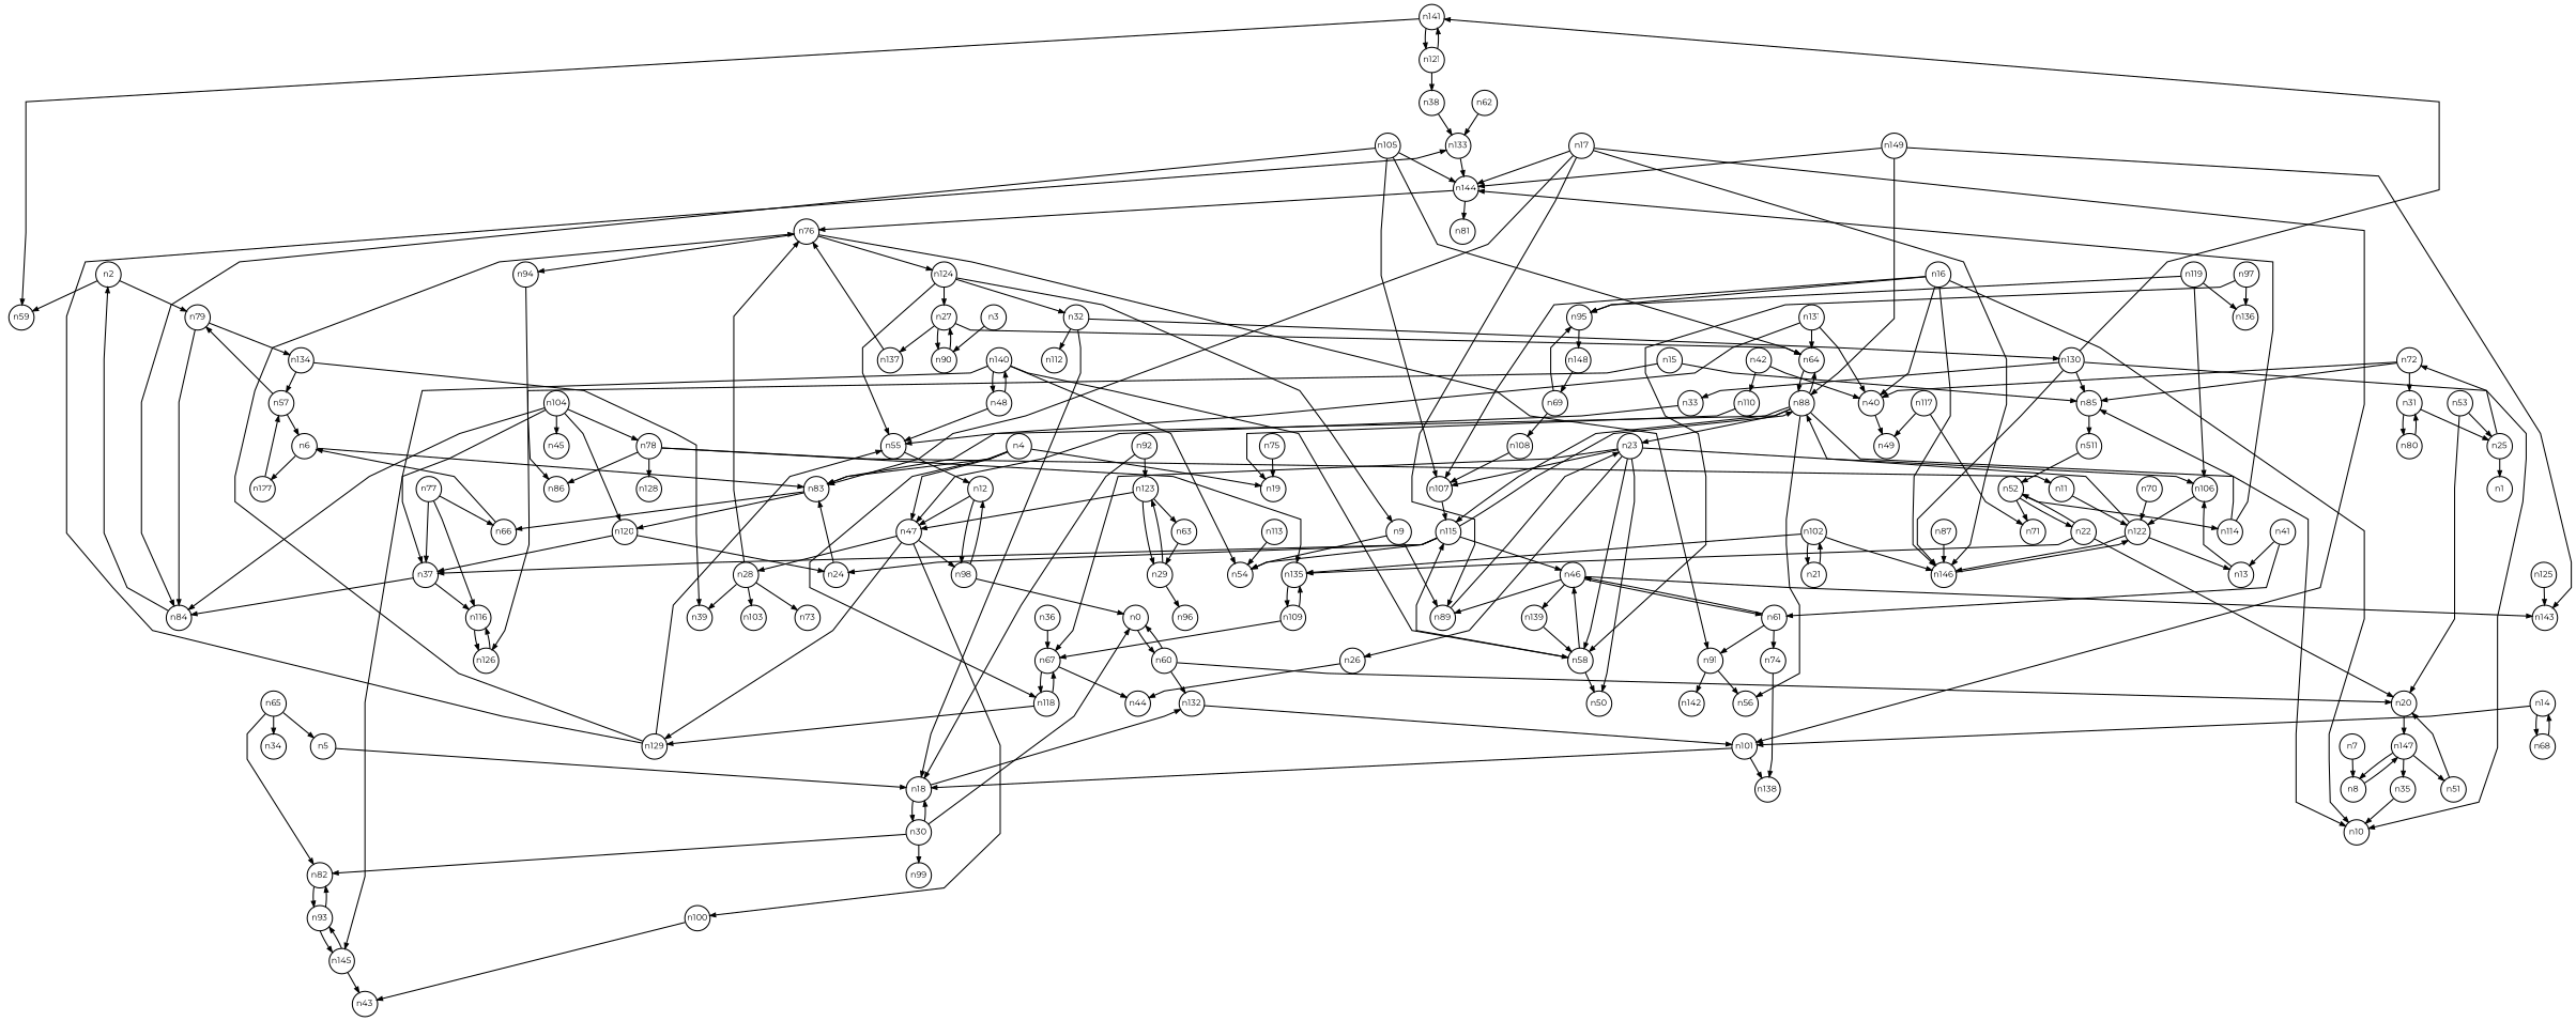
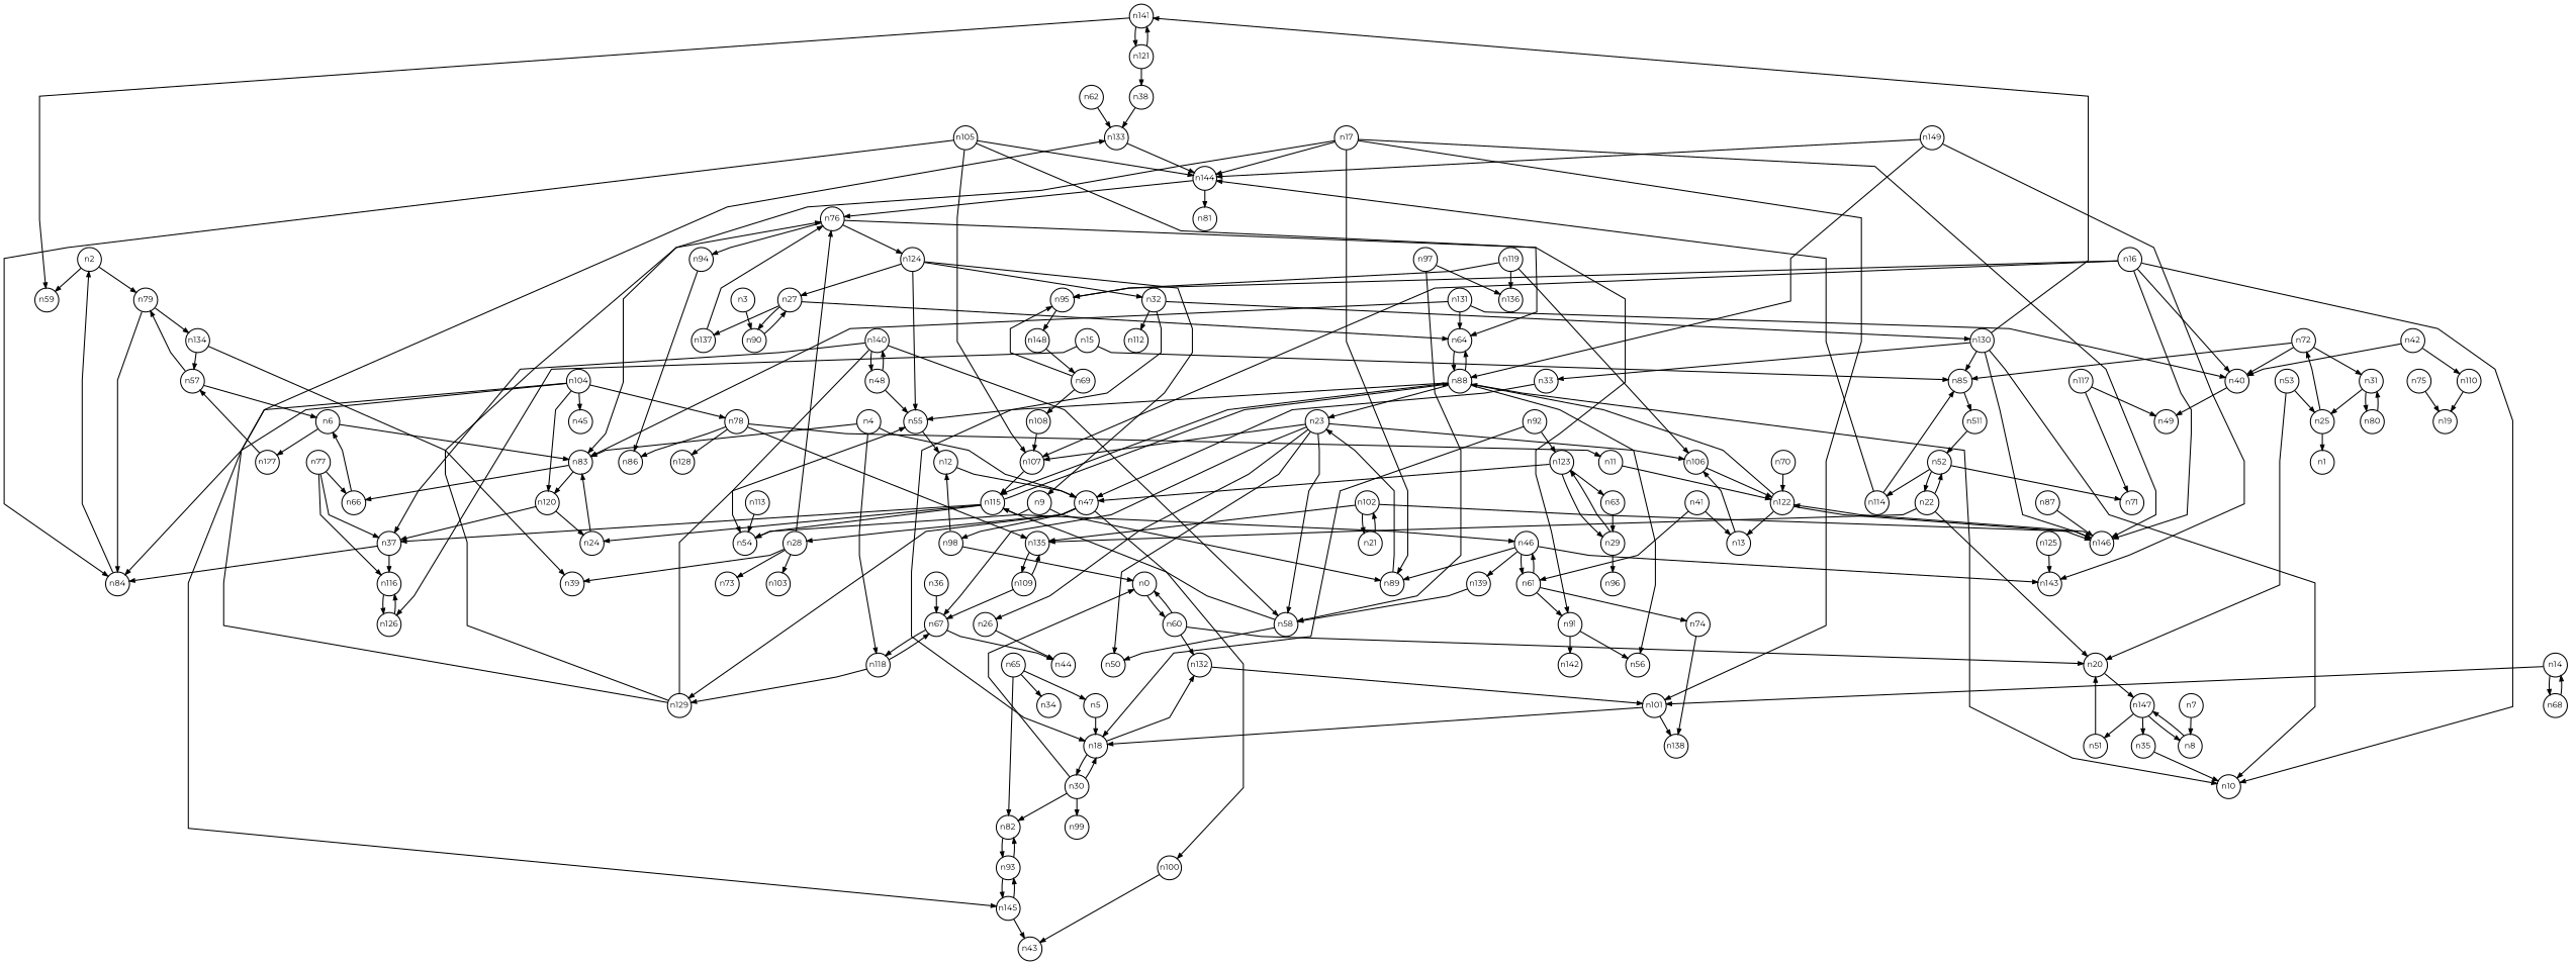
  digraph {
    fontname=Montserrat
    fontsize=8
    nodesep=0.22
    nodesize=0.32
    ranksep=0.22
    splines=polyline
    node [fixedsize=shape fontname=Montserrat fontsize=8 shape=circle]
    edge [arrowsize=0.5 fontname=Montserrat]
    n2 [width=0.32]
    n59 [width=0.32]
    n79 [width=0.32]
    n84 [width=0.32]
    n134 [width=0.32]
    n57 [width=0.32]
    n39 [width=0.32]
    n6 [width=0.32]
    n90 [width=0.32]
    n27 [width=0.32]
    n64 [width=0.32]
    n137 [width=0.32]
    n88 [width=0.32]
    n76 [width=0.32]
    n3 [width=0.32]
    n4 [width=0.32]
    n19 [width=0.32]
    n47 [width=0.32]
    n83 [width=0.32]
    n118 [width=0.32]
    n28 [width=0.32]
    n100 [width=0.32]
    n129 [width=0.32]
    n98 [width=0.32]
    n66 [width=0.32]
    n120 [width=0.32]
    n67 [width=0.32]
    n73 [width=0.32]
    n103 [width=0.32]
    n43 [width=0.32]
    n133 [width=0.32]
    n55 [width=0.32]
    n12 [width=0.32]
    n0 [width=0.32]
    n24 [width=0.32]
    n37 [width=0.32]
    n44 [width=0.32]
    n91 [width=0.32]
    n94 [width=0.32]
    n124 [width=0.32]
    n144 [width=0.32]
    n60 [width=0.32]
    n127 [width=0.32]
    n116 [width=0.32]
    n18 [width=0.32]
    n132 [width=0.32]
    n30 [width=0.32]
    n101 [width=0.32]
    n82 [width=0.32]
    n99 [width=0.32]
    n138 [width=0.32]
    n93 [width=0.32]
    n5 [width=0.32]
    n8 [width=0.32]
    n147 [width=0.32]
    n35 [width=0.32]
    n51 [width=0.32]
    n10 [width=0.32]
    n20 [width=0.32]
    n7 [width=0.32]
    n9 [width=0.32]
    n54 [width=0.32]
    n89 [width=0.32]
    n23 [width=0.32]
    n107 [width=0.32]
    n26 [width=0.32]
    n50 [width=0.32]
    n58 [width=0.32]
    n106 [width=0.32]
    n115 [width=0.32]
    n46 [width=0.32]
    n122 [width=0.32]
    n13 [width=0.32]
    n146 [width=0.32]
    n56 [width=0.32]
    n11 [width=0.32]
    n14 [width=0.32]
    n68 [width=0.32]
    n85 [width=0.32]
    n111 [label=n511 width=0.32]
    n52 [width=0.32]
    n22 [width=0.32]
    n71 [width=0.32]
    n114 [width=0.32]
    n15 [width=0.32]
    n126 [width=0.32]
    n77 [width=0.32]
    n16 [width=0.32]
    n40 [width=0.32]
    n95 [width=0.32]
    n49 [width=0.32]
    n148 [width=0.32]
    n69 [width=0.32]
    n108 [width=0.32]
    n61 [width=0.32]
    n139 [width=0.32]
    n143 [width=0.32]
    n17 [width=0.32]
    n81 [width=0.32]
    n142 [width=0.32]
    n86 [width=0.32]
    n32 [width=0.32]
    n135 [width=0.32]
    n109 [width=0.32]
    n74 [width=0.32]
    n25 [width=0.32]
    n1 [width=0.32]
    n72 [width=0.32]
    n31 [width=0.32]
    n80 [width=0.32]
    n29 [width=0.32]
    n96 [width=0.32]
    n123 [width=0.32]
    n63 [width=0.32]
    n145 [width=0.32]
    n112 [width=0.32]
    n130 [width=0.32]
    n33 [width=0.32]
    n141 [width=0.32]
    n121 [width=0.32]
    n38 [width=0.32]
    n36 [width=0.32]
    n41 [width=0.32]
    n42 [width=0.32]
    n110 [width=0.32]
    n48 [width=0.32]
    n140 [width=0.32]
    n53 [width=0.32]
    n62 [width=0.32]
    n65 [width=0.32]
    n34 [width=0.32]
    n70 [width=0.32]
    n75 [width=0.32]
    n78 [width=0.32]
    n128 [width=0.32]
    n87 [width=0.32]
    n92 [width=0.32]
    n97 [width=0.32]
    n136 [width=0.32]
    n21 [width=0.32]
    n102 [width=0.32]
    n104 [width=0.32]
    n45 [width=0.32]
    n105 [width=0.32]
    n113 [width=0.32]
    n117 [width=0.32]
    n119 [width=0.32]
    n125 [width=0.32]
    n131 [width=0.32]
    n149 [width=0.32]
    n2 -> n59
    n2 -> n79
    n79 -> n84
    n79 -> n134
    n84 -> n2
    n134 -> n57
    n134 -> n39
    n57 -> n79
    n57 -> n6
    n6 -> n83
    n6 -> n127
    n90 -> n27
    n27 -> n90
    n27 -> n64
    n27 -> n137
    n64 -> n88
    n137 -> n76
    n88 -> n64
    n88 -> n55
    n88 -> n10
    n88 -> n23
    n88 -> n115
    n88 -> n56
    n76 -> n91
    n76 -> n94
    n76 -> n124
    n3 -> n90
-   n4 -> n19
    n4 -> n47
    n4 -> n83
    n4 -> n118
    n47 -> n28
    n47 -> n100
    n47 -> n129
    n47 -> n98
    n83 -> n66
    n83 -> n120
    n118 -> n129
    n118 -> n67
    n28 -> n39
    n28 -> n76
    n28 -> n73
    n28 -> n103
    n100 -> n43
    n129 -> n76
    n129 -> n133
    n129 -> n55
    n98 -> n12
    n98 -> n0
    n66 -> n6
    n120 -> n24
    n120 -> n37
    n67 -> n118
    n67 -> n44
    n133 -> n144
    n55 -> n12
    n12 -> n47
-   n12 -> n98
    n0 -> n60
    n24 -> n83
    n37 -> n84
    n37 -> n116
    n91 -> n56
    n91 -> n142
    n94 -> n86
    n124 -> n27
    n124 -> n55
    n124 -> n9
    n124 -> n32
    n144 -> n76
    n144 -> n81
    n60 -> n0
    n60 -> n132
    n60 -> n20
    n127 -> n57
    n116 -> n126
    n18 -> n132
    n18 -> n30
    n132 -> n101
    n30 -> n0
    n30 -> n18
    n30 -> n82
    n30 -> n99
    n101 -> n18
    n101 -> n138
    n82 -> n93
    n93 -> n82
    n93 -> n145
    n5 -> n18
    n8 -> n147
    n147 -> n8
    n147 -> n35
    n147 -> n51
    n35 -> n10
    n51 -> n20
    n20 -> n147
    n7 -> n8
    n9 -> n54
    n9 -> n89
    n89 -> n23
    n23 -> n67
    n23 -> n107
    n23 -> n26
    n23 -> n50
    n23 -> n58
    n23 -> n106
    n107 -> n115
    n26 -> n44
    n58 -> n50
    n58 -> n115
-   n58 -> n46
    n106 -> n122
    n115 -> n88
    n115 -> n24
    n115 -> n37
    n115 -> n54
    n115 -> n46
    n46 -> n89
    n46 -> n61
    n46 -> n139
    n46 -> n143
    n122 -> n88
    n122 -> n13
    n122 -> n146
    n13 -> n106
    n146 -> n122
    n11 -> n122
    n14 -> n101
    n14 -> n68
    n68 -> n14
    n85 -> n111
    n111 -> n52
    n52 -> n22
    n52 -> n71
    n52 -> n114
    n22 -> n20
    n22 -> n52
    n22 -> n135
    n114 -> n144
    n114 -> n85
    n15 -> n85
    n15 -> n126
    n126 -> n116
    n77 -> n66
    n77 -> n37
    n77 -> n116
    n16 -> n10
    n16 -> n107
    n16 -> n146
    n16 -> n40
    n16 -> n95
    n40 -> n49
    n95 -> n148
    n148 -> n69
    n69 -> n95
    n69 -> n108
    n108 -> n107
    n61 -> n91
    n61 -> n46
    n61 -> n74
    n139 -> n58
    n17 -> n83
    n17 -> n144
    n17 -> n101
    n17 -> n89
    n17 -> n146
    n32 -> n18
    n32 -> n112
    n32 -> n130
    n135 -> n109
    n109 -> n67
    n109 -> n135
    n74 -> n138
    n25 -> n1
    n25 -> n72
    n72 -> n85
    n72 -> n40
    n72 -> n31
    n31 -> n25
    n31 -> n80
    n80 -> n31
    n29 -> n96
    n29 -> n123
    n123 -> n47
    n123 -> n29
    n123 -> n63
    n63 -> n29
    n145 -> n43
    n145 -> n93
    n130 -> n10
    n130 -> n146
    n130 -> n85
    n130 -> n33
    n130 -> n141
    n33 -> n47
    n141 -> n59
    n141 -> n121
    n121 -> n141
    n121 -> n38
    n38 -> n133
    n36 -> n67
    n41 -> n13
    n41 -> n61
    n42 -> n40
    n42 -> n110
    n110 -> n19
    n48 -> n55
    n48 -> n140
    n140 -> n37
    n140 -> n54
    n140 -> n58
    n140 -> n48
    n53 -> n20
    n53 -> n25
    n62 -> n133
    n65 -> n82
    n65 -> n5
    n65 -> n34
    n70 -> n122
    n75 -> n19
    n78 -> n11
    n78 -> n86
    n78 -> n135
    n78 -> n128
    n87 -> n146
    n92 -> n18
    n92 -> n123
    n97 -> n58
    n97 -> n136
    n21 -> n102
    n102 -> n146
    n102 -> n135
    n102 -> n21
    n104 -> n84
    n104 -> n120
    n104 -> n145
    n104 -> n78
    n104 -> n45
    n105 -> n84
    n105 -> n64
    n105 -> n144
    n105 -> n107
    n113 -> n54
    n117 -> n71
    n117 -> n49
    n119 -> n106
    n119 -> n95
    n119 -> n136
    n125 -> n143
    n131 -> n64
    n131 -> n83
    n131 -> n40
    n149 -> n88
    n149 -> n144
    n149 -> n143
  }
